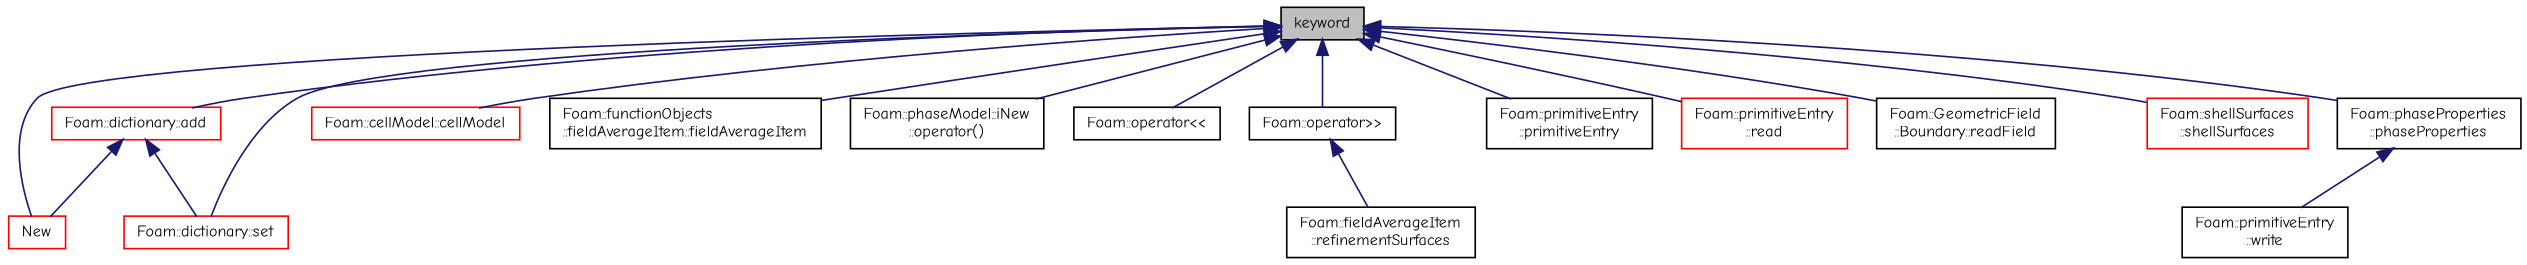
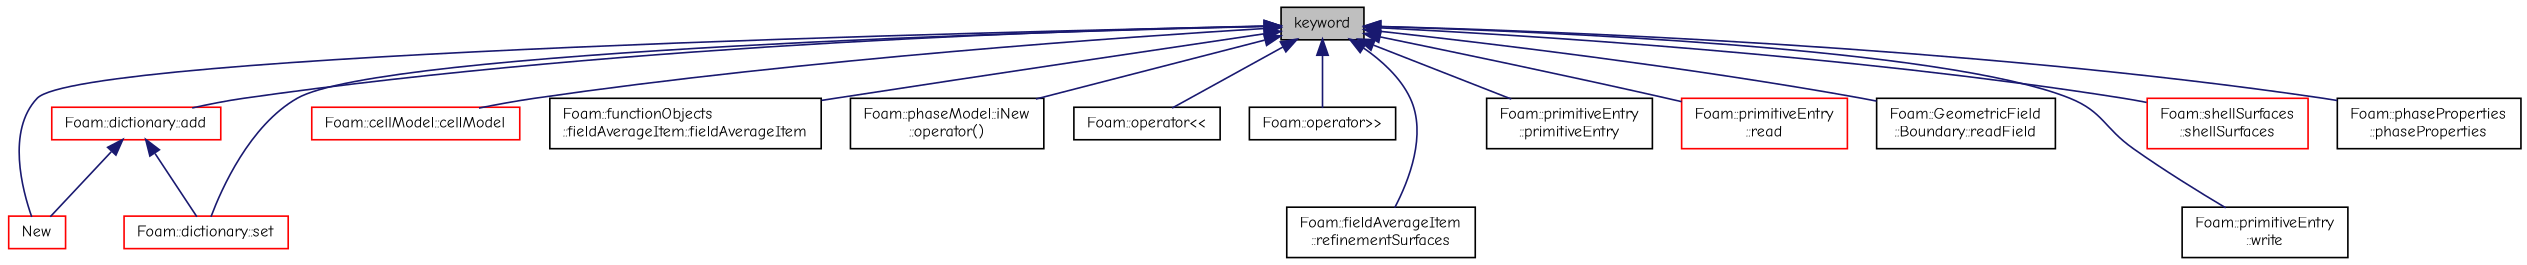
  digraph {
    fontname="Comic Neue"
    rankdir=TB
    node [color=black fontname="Comic Neue" fontsize=10 shape=record]
    edge [color=midnightblue dir=back fontname="Comic Neue" fontsize=10 labelfontname=Helvetica labelfontsize=10 style=solid]
    n1 [fillcolor=grey75 fontcolor=black height=0.2 label=keyword style=filled width=0.4]
    n2 [color=red height=0.2 label="Foam::dictionary::add" width=0.4]
    n3 [color=red height=0.2 label=New width=0.4]
    n4 [color=red height=0.2 label="Foam::dictionary::set" width=0.4]
    n5 [color=red height=0.2 label="Foam::cellModel::cellModel" width=0.4]
    n6 [height=0.2 label="Foam::functionObjects\l::fieldAverageItem::fieldAverageItem" width=0.4]
    n7 [height=0.2 label="Foam::phaseModel::iNew\l::operator()" width=0.4]
    n8 [height=0.2 label="Foam::operator\<\<" width=0.4]
    n9 [height=0.2 label="Foam::operator\>\>" width=0.4]
    n10 [height=0.2 label="Foam::phaseProperties\l::phaseProperties" width=0.4]
    n11 [height=0.2 label="Foam::primitiveEntry\l::primitiveEntry" width=0.4]
    n12 [color=red height=0.2 label="Foam::primitiveEntry\l::read" width=0.4]
    n13 [height=0.2 label="Foam::GeometricField\l::Boundary::readField" width=0.4]
    n14 [height=0.2 label="Foam::fieldAverageItem\l::refinementSurfaces" width=0.4]
    n15 [color=red height=0.2 label="Foam::shellSurfaces\l::shellSurfaces" width=0.4]
    n16 [height=0.2 label="Foam::primitiveEntry\l::write" width=0.4]
    n1 -> n2
    n1 -> n3
    n1 -> n4
    n1 -> n5
    n1 -> n6
    n1 -> n7
    n1 -> n8
    n1 -> n9
    n1 -> n10
    n1 -> n11
    n1 -> n12
    n1 -> n13
-   n9 -> n14
+   n1 -> n14
    n1 -> n15
-   n10 -> n16
+   n1 -> n16
    n2 -> n3
    n2 -> n4
  }
